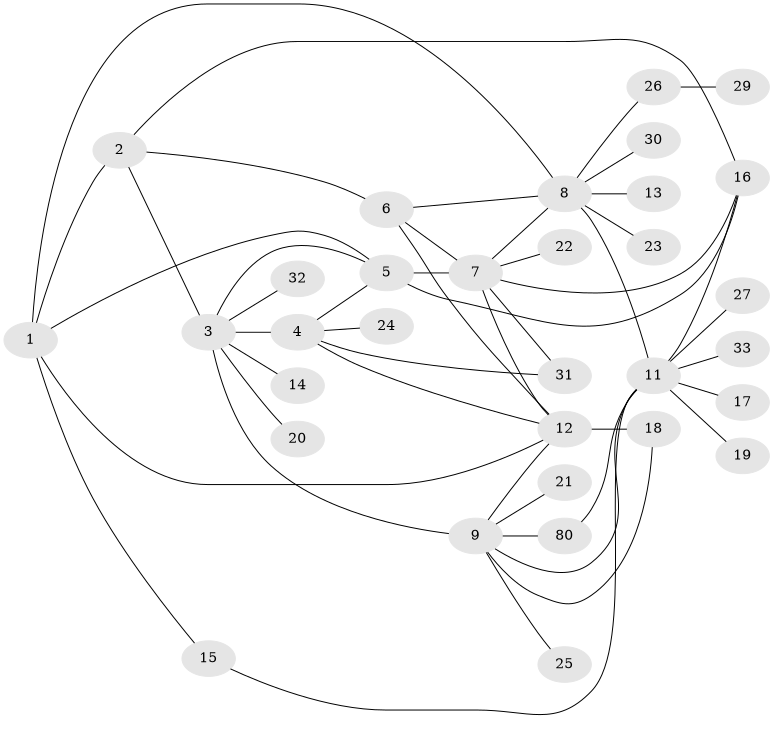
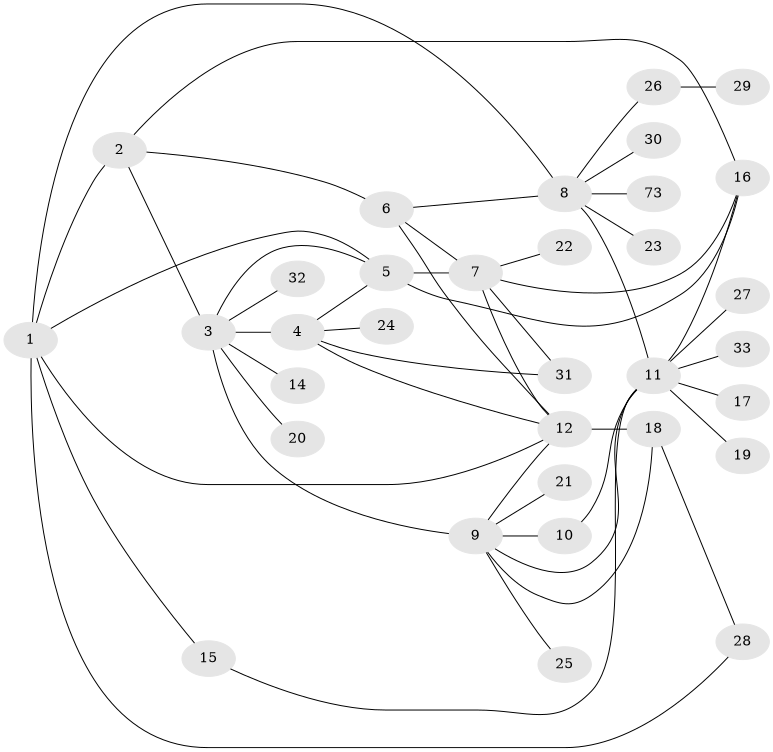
  graph {
    rankdir=LR
    node [color=gray90 style=filled]
    edge [weight=1.0]
    1
    2
    5
    8
    12
    15
+   28
    3
    6
    16
    7
    11
-   13
+   13 [label=73]
    23
    26
    30
    17
    19
    27
    33
    18
    4
    9
    14
    20
    32
    24
    31
-   10 [label=80]
+   10
    21
    25
    22
    29
    1 -- 2 [weight=2.0]
    1 -- 5
    1 -- 8
    1 -- 12 [weight=2.0]
    1 -- 15
+   1 -- 28
    2 -- 3
    2 -- 6
    2 -- 16 [weight=3.0]
    5 -- 16
    5 -- 7
    8 -- 11
    8 -- 13
    8 -- 23
    8 -- 26
    8 -- 30
    12 -- 18 [weight=4.0]
    15 -- 11
    3 -- 5
    3 -- 4
    3 -- 9
    3 -- 14
    3 -- 20
    3 -- 32
    6 -- 8
    6 -- 12
    6 -- 7
-   7 -- 8
    7 -- 12
    7 -- 16
    7 -- 31
    7 -- 22
    11 -- 16
    11 -- 17
    11 -- 19
    11 -- 27
    11 -- 33
    26 -- 29
+   18 -- 28
    4 -- 5 [weight=4.0]
    4 -- 12
    4 -- 24
    4 -- 31 [weight=2.0]
    9 -- 12
    9 -- 11
    9 -- 18
    9 -- 10
    9 -- 21
    9 -- 25
    10 -- 11
  }
